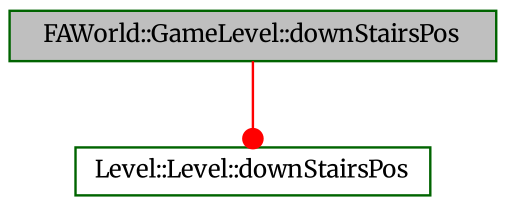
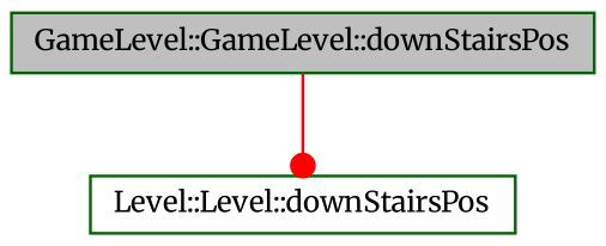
  digraph {
    rankdir=TB
    fontname=Merriweather
    node [color=darkgreen fontname=Merriweather fontsize=10 shape=record style=filled]
-   n1 [fillcolor=grey75 fontcolor=black height=0.2 label="FAWorld::GameLevel::downStairsPos" width=0.4]
+   n1 [fillcolor=grey75 fontcolor=black height=0.2 label="GameLevel::GameLevel::downStairsPos" width=0.4]
    n2 [fillcolor=white height=0.2 label="Level::Level::downStairsPos" width=0.4]
    n1 -> n2 [color=red fontname=Merriweather fontsize=10 labelfontname=Helvetica labelfontsize=10 style=solid arrowhead=dot]
  }
